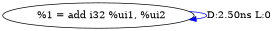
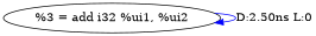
  digraph {
-   n1 [label="  %1 = add i32 %ui1, %ui2"]
+   n1 [label="%3 = add i32 %ui1, %ui2"]
    n1 -> n1 [color=blue label="D:2.50ns L:0"]
  }
